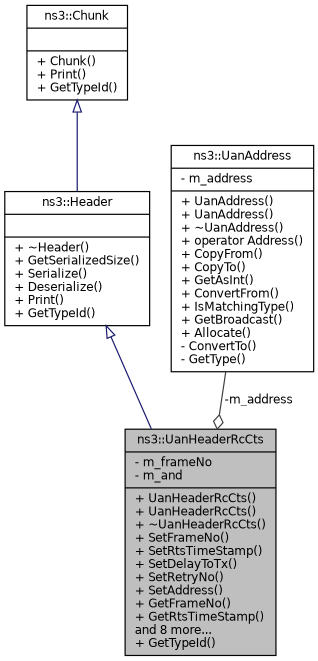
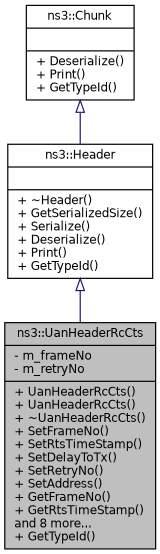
  digraph {
    node [color=black fillcolor=white fontname=Helvetica fontsize=10 shape=record style=filled]
    edge [arrowtail=onormal color=midnightblue dir=back fontname=Helvetica fontsize=10 labelfontname=Helvetica labelfontsize=10 style=solid]
-   n1 [fillcolor=grey75 fontcolor=black height=0.2 label="{ns3::UanHeaderRcCts\n|- m_frameNo\l- m_and\l|+ UanHeaderRcCts()\l+ UanHeaderRcCts()\l+ ~UanHeaderRcCts()\l+ SetFrameNo()\l+ SetRtsTimeStamp()\l+ SetDelayToTx()\l+ SetRetryNo()\l+ SetAddress()\l+ GetFrameNo()\l+ GetRtsTimeStamp()\land 8 more...\l+ GetTypeId()\l}" width=0.4]
+   n1 [fillcolor=grey75 fontcolor=black height=0.2 label="{ns3::UanHeaderRcCts\n|- m_frameNo\l- m_retryNo\l|+ UanHeaderRcCts()\l+ UanHeaderRcCts()\l+ ~UanHeaderRcCts()\l+ SetFrameNo()\l+ SetRtsTimeStamp()\l+ SetDelayToTx()\l+ SetRetryNo()\l+ SetAddress()\l+ GetFrameNo()\l+ GetRtsTimeStamp()\land 8 more...\l+ GetTypeId()\l}" width=0.4]
    n2 [height=0.2 label="{ns3::Header\n||+ ~Header()\l+ GetSerializedSize()\l+ Serialize()\l+ Deserialize()\l+ Print()\l+ GetTypeId()\l}" width=0.4]
-   n3 [height=0.2 label="{ns3::Chunk\n||+ Chunk()\l+ Print()\l+ GetTypeId()\l}" width=0.4]
-   n4 [height=0.2 label="{ns3::UanAddress\n|- m_address\l|+ UanAddress()\l+ UanAddress()\l+ ~UanAddress()\l+ operator Address()\l+ CopyFrom()\l+ CopyTo()\l+ GetAsInt()\l+ ConvertFrom()\l+ IsMatchingType()\l+ GetBroadcast()\l+ Allocate()\l- ConvertTo()\l- GetType()\l}" width=0.4]
+   n3 [height=0.2 label="{ns3::Chunk\n||+ Deserialize()\l+ Print()\l+ GetTypeId()\l}" width=0.4]
    n2 -> n1
    n3 -> n2
-   n4 -> n1 [arrowhead=odiamond color=grey25 label=" -m_address" arrowtail="" dir=""]
  }
